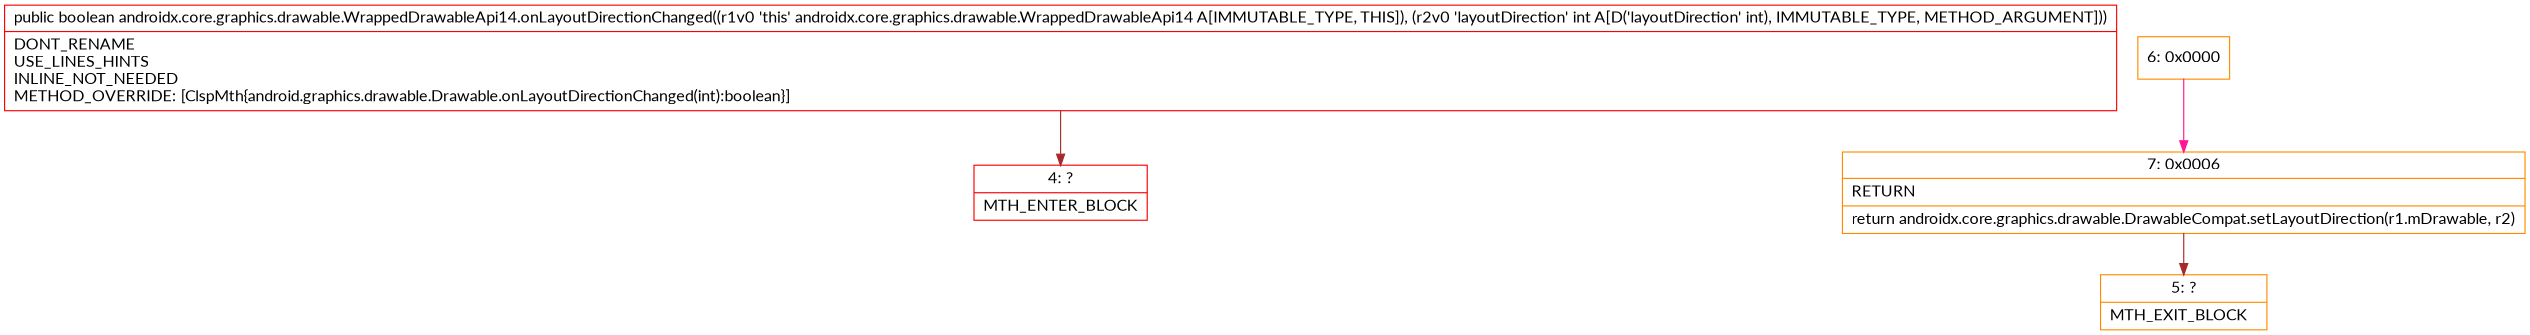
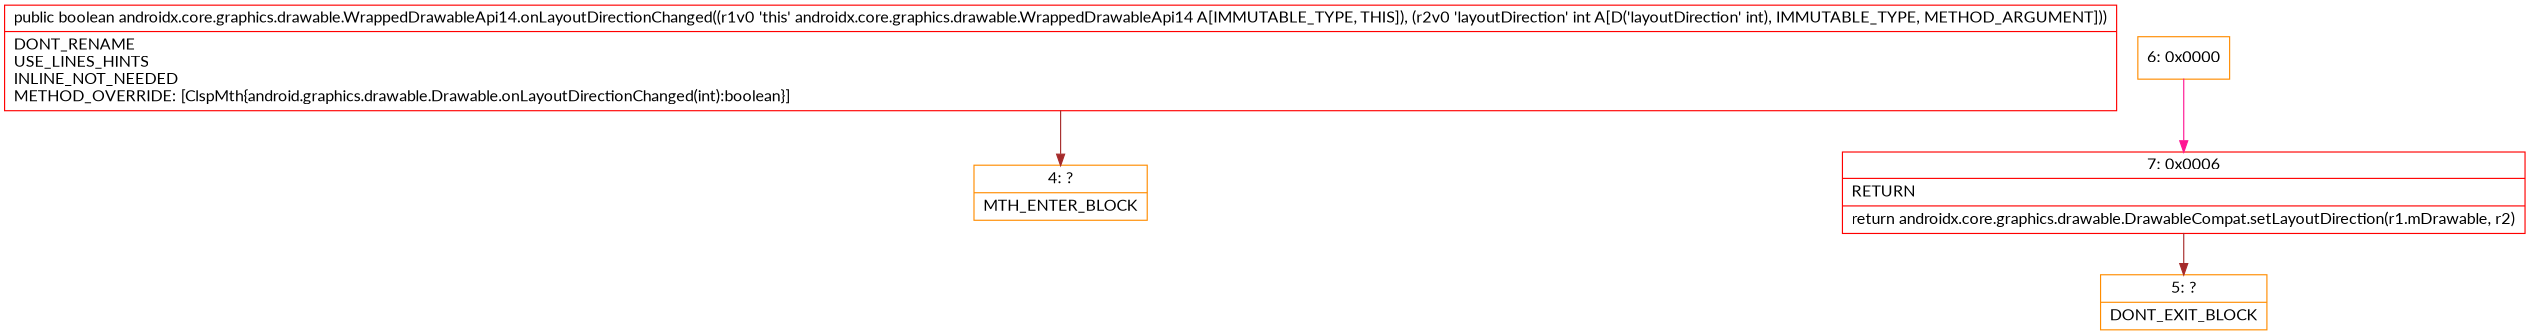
  digraph {
    fontname=Lato
    node [color=darkorange fontname=Lato shape=record]
    edge [color=brown fontname=Lato]
-   n1 [color=red label="{4\:\ ?|MTH_ENTER_BLOCK\l}"]
+   n1 [label="{4\:\ ?|MTH_ENTER_BLOCK\l}"]
    n2 [label="{6\:\ 0x0000}"]
-   n3 [label="{7\:\ 0x0006|RETURN\l|return androidx.core.graphics.drawable.DrawableCompat.setLayoutDirection(r1.mDrawable, r2)\l}"]
-   n4 [label="{5\:\ ?|MTH_EXIT_BLOCK\l}"]
+   n3 [color=red label="{7\:\ 0x0006|RETURN\l|return androidx.core.graphics.drawable.DrawableCompat.setLayoutDirection(r1.mDrawable, r2)\l}"]
+   n4 [label="{5\:\ ?|DONT_EXIT_BLOCK\l}"]
    n5 [color=red label="{public boolean androidx.core.graphics.drawable.WrappedDrawableApi14.onLayoutDirectionChanged((r1v0 'this' androidx.core.graphics.drawable.WrappedDrawableApi14 A[IMMUTABLE_TYPE, THIS]), (r2v0 'layoutDirection' int A[D('layoutDirection' int), IMMUTABLE_TYPE, METHOD_ARGUMENT]))  | DONT_RENAME\lUSE_LINES_HINTS\lINLINE_NOT_NEEDED\lMETHOD_OVERRIDE: [ClspMth\{android.graphics.drawable.Drawable.onLayoutDirectionChanged(int):boolean\}]\l}"]
    n2 -> n3 [color=deeppink]
    n3 -> n4
    n5 -> n1
  }
